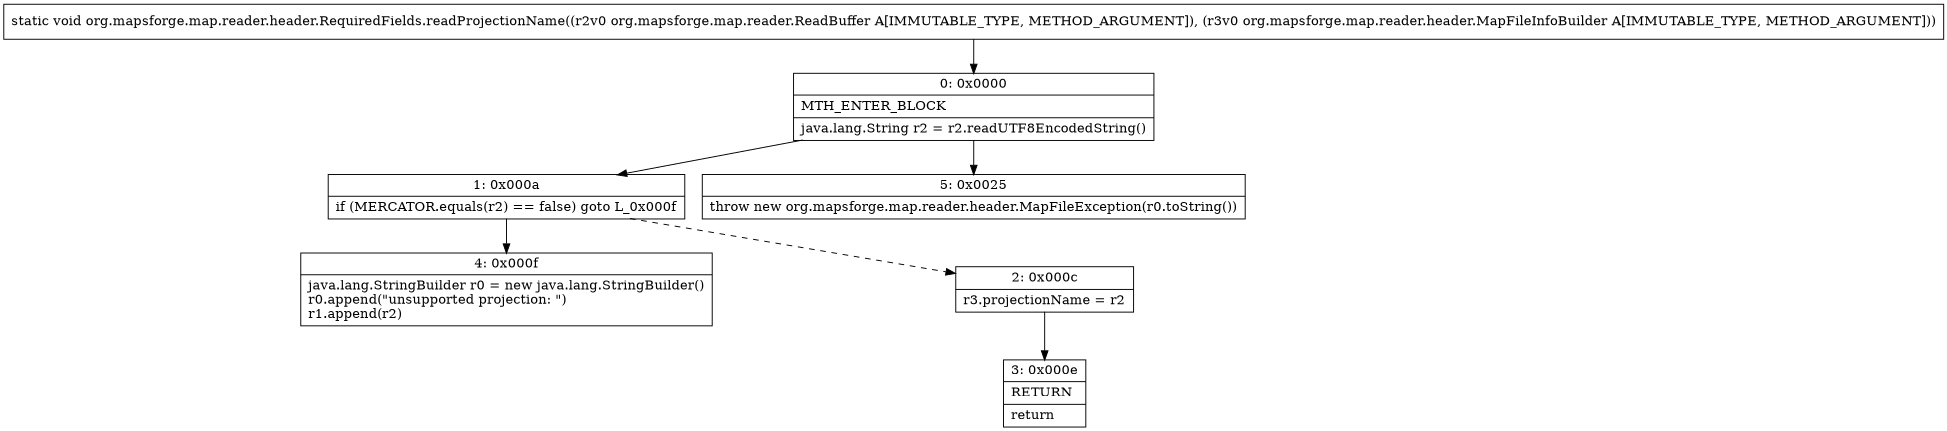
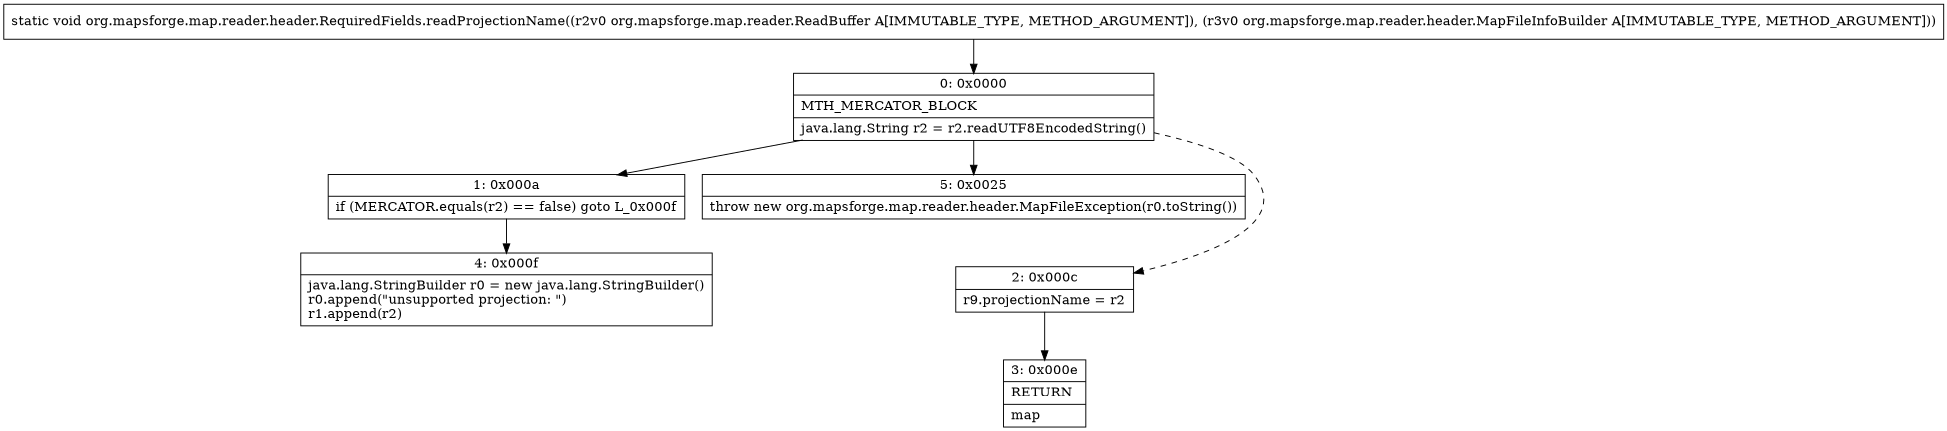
  digraph {
    node [shape=record]
-   n1 [label="{0\:\ 0x0000|MTH_ENTER_BLOCK\l|java.lang.String r2 = r2.readUTF8EncodedString()\l}"]
+   n1 [label="{0\:\ 0x0000|MTH_MERCATOR_BLOCK\l|java.lang.String r2 = r2.readUTF8EncodedString()\l}"]
    n2 [label="{1\:\ 0x000a|if (MERCATOR.equals(r2) == false) goto L_0x000f\l}"]
    n3 [label="{5\:\ 0x0025|throw new org.mapsforge.map.reader.header.MapFileException(r0.toString())\l}"]
-   n4 [label="{2\:\ 0x000c|r3.projectionName = r2\l}"]
+   n4 [label="{2\:\ 0x000c|r9.projectionName = r2\l}"]
    n5 [label="{4\:\ 0x000f|java.lang.StringBuilder r0 = new java.lang.StringBuilder()\lr0.append(\"unsupported projection: \")\lr1.append(r2)\l}"]
-   n6 [label="{3\:\ 0x000e|RETURN\l|return\l}"]
+   n6 [label="{3\:\ 0x000e|RETURN\l|map\l}"]
    n7 [label="{static void org.mapsforge.map.reader.header.RequiredFields.readProjectionName((r2v0 org.mapsforge.map.reader.ReadBuffer A[IMMUTABLE_TYPE, METHOD_ARGUMENT]), (r3v0 org.mapsforge.map.reader.header.MapFileInfoBuilder A[IMMUTABLE_TYPE, METHOD_ARGUMENT])) }"]
    n1 -> n2
    n1 -> n3
-   n2 -> n4 [style=dashed]
+   n1 -> n4 [style=dashed]
    n2 -> n5
    n4 -> n6
    n7 -> n1
  }
